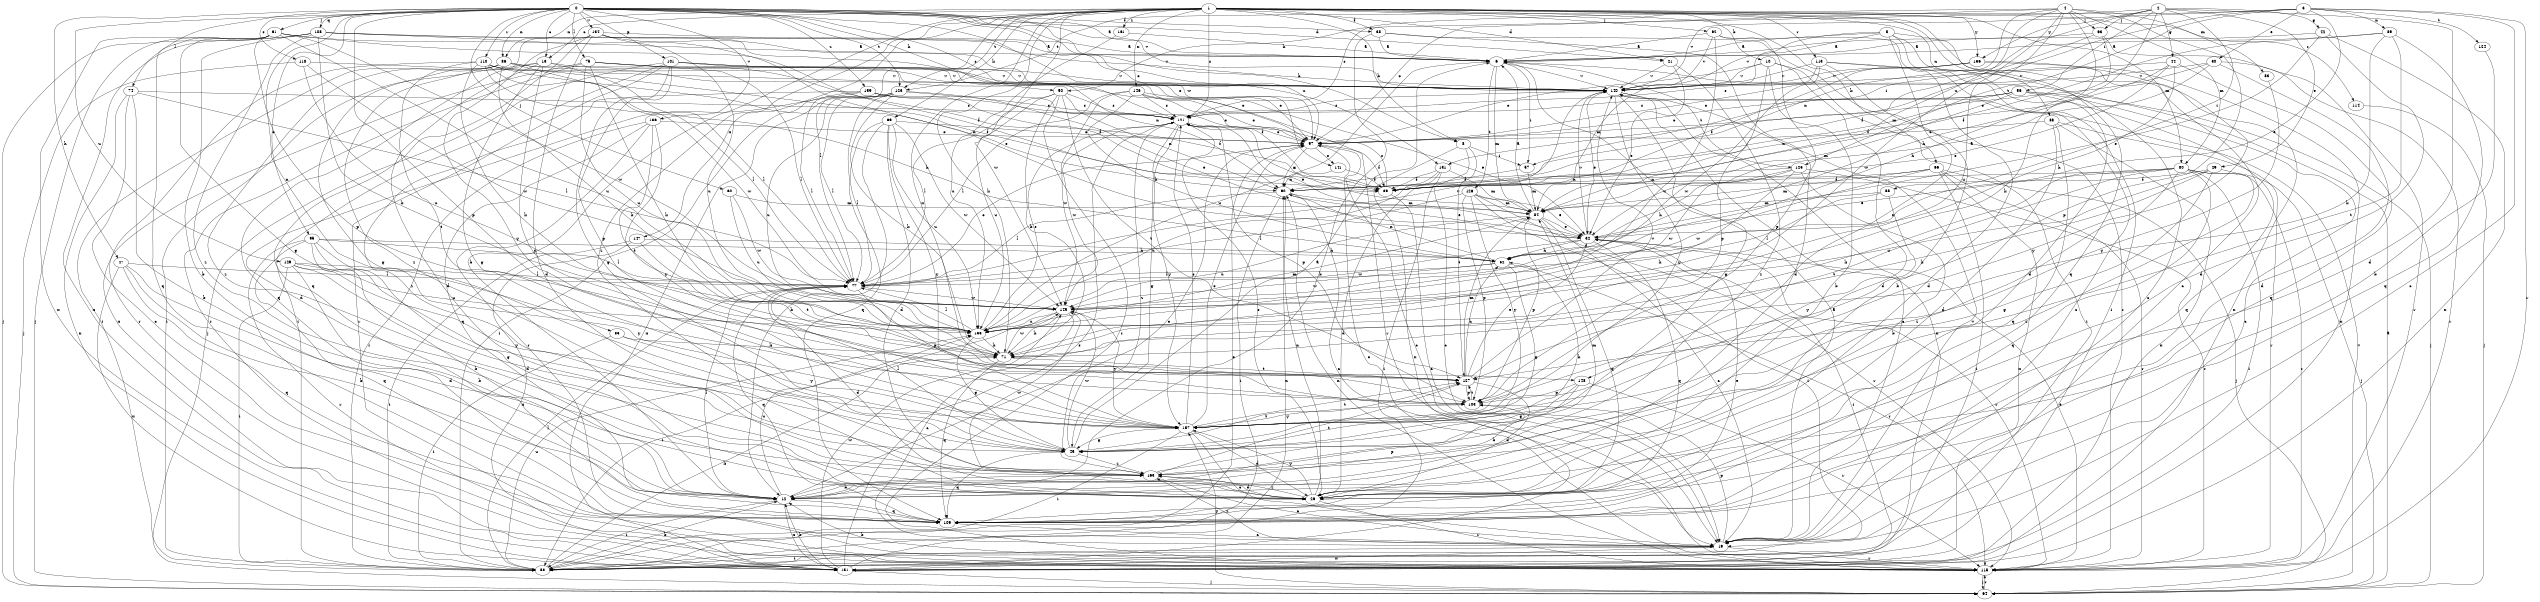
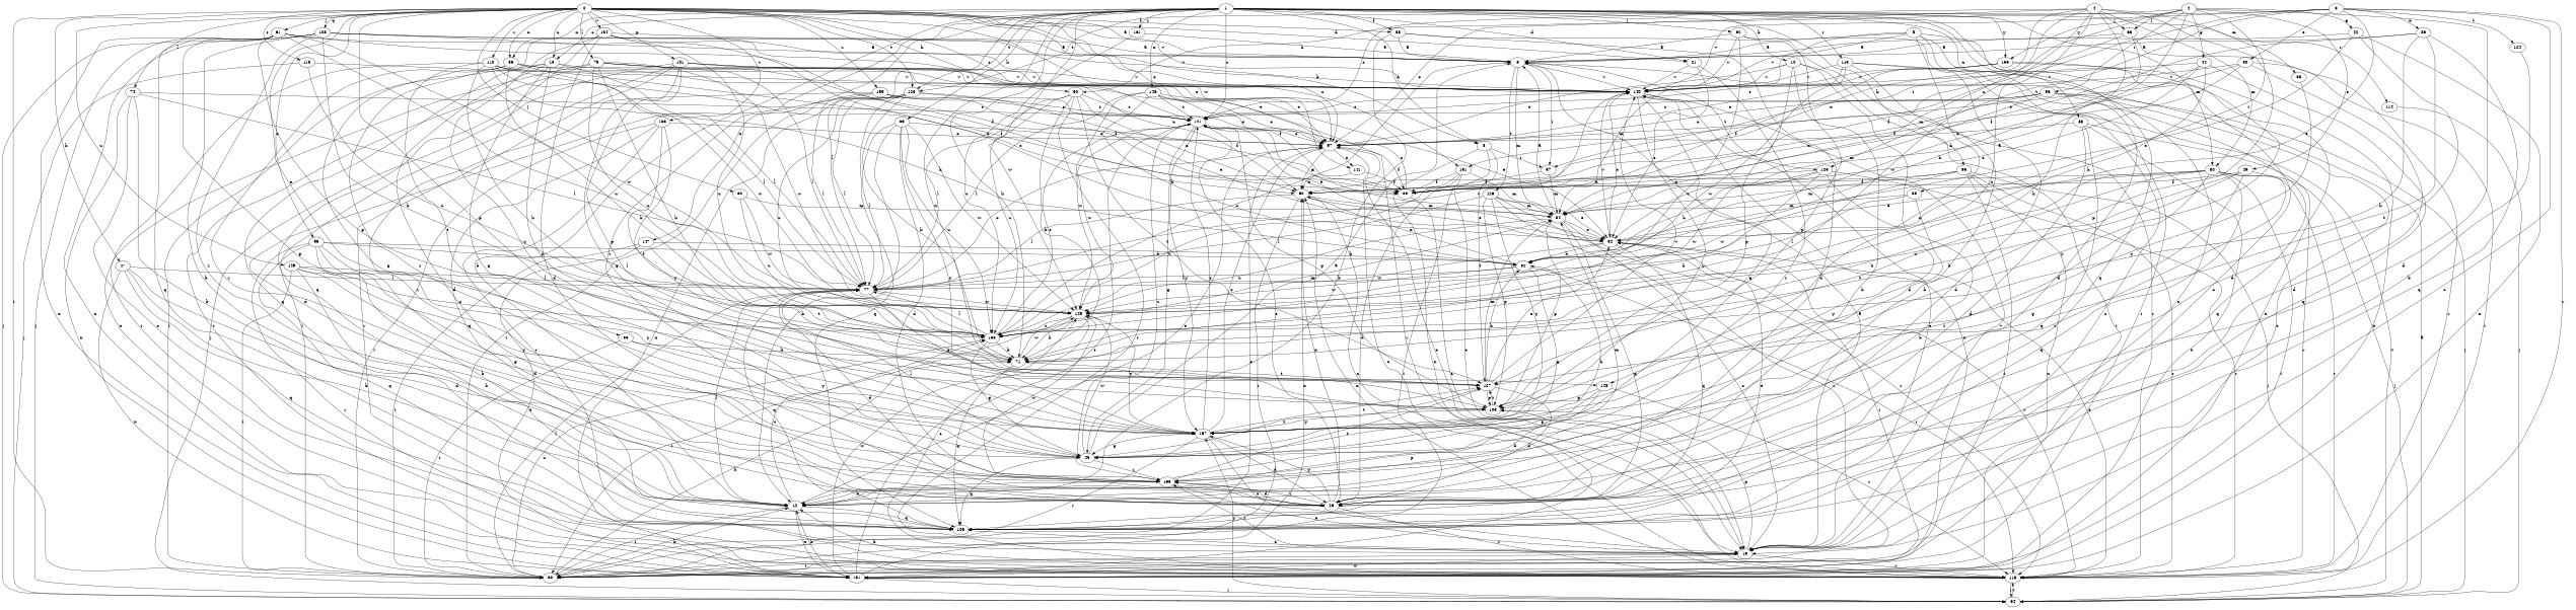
  strict digraph {
    0
    6
    8
    13
    21
    38
    47
    50
    60
    61
    74
    75
    85
    86
    95
    97
    101
    103
    108
    110
    118
    121
    123
    129
    131
    134
    136
    140
    141
    159
    57
    125
    84
    133
    126
    19
    151
    127
    77
    109
    26
    58
    45
    157
    163
    32
    12
    115
    71
    90
    145
    39
    64
    52
    1
    10
    62
    66
    69
    80
    88
    113
    114
    146
    147
    148
    156
    161
    2
    29
    42
    44
    55
    56
    63
    3
    30
    89
    124
    4
    83
    5
    0 -> 6 [label=a]
    0 -> 8 [label=b]
    0 -> 13 [label=c]
    0 -> 21 [label=d]
    0 -> 38 [label=f]
    0 -> 47 [label=h]
    0 -> 50 [label=h]
    0 -> 60 [label=j]
    0 -> 61 [label=j]
    0 -> 74 [label=l]
    0 -> 75 [label=l]
    0 -> 85 [label=n]
    0 -> 86 [label=n]
    0 -> 95 [label=o]
    0 -> 97 [label=o]
    0 -> 101 [label=p]
    0 -> 103 [label=p]
    0 -> 108 [label=q]
    0 -> 110 [label=r]
    0 -> 118 [label=s]
    0 -> 121 [label=s]
    0 -> 123 [label=t]
    0 -> 129 [label=u]
    0 -> 131 [label=u]
    0 -> 134 [label=v]
    0 -> 136 [label=v]
    0 -> 140 [label=v]
    0 -> 141 [label=w]
    0 -> 159 [label=z]
    6 -> 140 [label=v]
    6 -> 57 [label=i]
    6 -> 125 [label=t]
    6 -> 84 [label=m]
    6 -> 133 [label=u]
    6 -> 126 [label=t]
    8 -> 57 [label=i]
    8 -> 19 [label=c]
    8 -> 151 [label=x]
    8 -> 127 [label=t]
    13 -> 140 [label=v]
    13 -> 77 [label=l]
    13 -> 109 [label=q]
    13 -> 26 [label=d]
    13 -> 58 [label=i]
    13 -> 45 [label=g]
    13 -> 157 [label=y]
    21 -> 140 [label=v]
    21 -> 163 [label=z]
    21 -> 32 [label=e]
    38 -> 6 [label=a]
    38 -> 26 [label=d]
    38 -> 12 [label=b]
    38 -> 115 [label=r]
    47 -> 151 [label=x]
    47 -> 77 [label=l]
    47 -> 109 [label=q]
    47 -> 26 [label=d]
    47 -> 12 [label=b]
    50 -> 121 [label=s]
    50 -> 133 [label=u]
    50 -> 127 [label=t]
    50 -> 77 [label=l]
    50 -> 115 [label=r]
    50 -> 71 [label=k]
    50 -> 90 [label=n]
    60 -> 84 [label=m]
    60 -> 133 [label=u]
    60 -> 145 [label=w]
    61 -> 6 [label=a]
    61 -> 103 [label=p]
    61 -> 133 [label=u]
    61 -> 151 [label=x]
    61 -> 109 [label=q]
    61 -> 45 [label=g]
    61 -> 145 [label=w]
    61 -> 39 [label=f]
    61 -> 64 [label=j]
    74 -> 121 [label=s]
    74 -> 19 [label=c]
    74 -> 151 [label=x]
    74 -> 77 [label=l]
    74 -> 12 [label=b]
    75 -> 140 [label=v]
    75 -> 133 [label=u]
    75 -> 151 [label=x]
    75 -> 77 [label=l]
    75 -> 115 [label=r]
    75 -> 71 [label=k]
    75 -> 39 [label=f]
    85 -> 58 [label=i]
    85 -> 157 [label=y]
    85 -> 71 [label=k]
    86 -> 97 [label=o]
    86 -> 140 [label=v]
    86 -> 77 [label=l]
-   86 -> 58 [label=i]
+   0 -> 58 [label=i]
    86 -> 45 [label=g]
    86 -> 163 [label=z]
    86 -> 71 [label=k]
    95 -> 77 [label=l]
    95 -> 109 [label=q]
    95 -> 26 [label=d]
    95 -> 157 [label=y]
    95 -> 12 [label=b]
    95 -> 115 [label=r]
    95 -> 52 [label=h]
    97 -> 141 [label=o]
    97 -> 19 [label=c]
    97 -> 90 [label=n]
    97 -> 39 [label=f]
    101 -> 97 [label=o]
    101 -> 103 [label=p]
    101 -> 140 [label=v]
    101 -> 58 [label=i]
    101 -> 45 [label=g]
    101 -> 115 [label=r]
    101 -> 39 [label=f]
    101 -> 64 [label=j]
    103 -> 127 [label=t]
    103 -> 157 [label=y]
    108 -> 6 [label=a]
    108 -> 140 [label=v]
    108 -> 151 [label=x]
    108 -> 163 [label=z]
    108 -> 32 [label=e]
    108 -> 12 [label=b]
    108 -> 71 [label=k]
    108 -> 64 [label=j]
    110 -> 140 [label=v]
    110 -> 127 [label=t]
    110 -> 115 [label=r]
    110 -> 71 [label=k]
    110 -> 90 [label=n]
    110 -> 145 [label=w]
    110 -> 39 [label=f]
    110 -> 52 [label=h]
    118 -> 140 [label=v]
    118 -> 133 [label=u]
-   118 -> 145 [label=w]
+   75 -> 145 [label=w]
    118 -> 64 [label=j]
    121 -> 97 [label=o]
    121 -> 103 [label=p]
    121 -> 45 [label=g]
    121 -> 157 [label=y]
    121 -> 163 [label=z]
    121 -> 32 [label=e]
    121 -> 145 [label=w]
    123 -> 121 [label=s]
    123 -> 133 [label=u]
    123 -> 151 [label=x]
    123 -> 77 [label=l]
    123 -> 109 [label=q]
    123 -> 58 [label=i]
    123 -> 32 [label=e]
    123 -> 71 [label=k]
    129 -> 133 [label=u]
    129 -> 77 [label=l]
    129 -> 58 [label=i]
    129 -> 45 [label=g]
    129 -> 157 [label=y]
    129 -> 12 [label=b]
    131 -> 84 [label=m]
    131 -> 133 [label=u]
    131 -> 26 [label=d]
    131 -> 58 [label=i]
    131 -> 39 [label=f]
    134 -> 6 [label=a]
    134 -> 97 [label=o]
    134 -> 133 [label=u]
    134 -> 109 [label=q]
    134 -> 26 [label=d]
    134 -> 157 [label=y]
    134 -> 163 [label=z]
    134 -> 90 [label=n]
    136 -> 97 [label=o]
    136 -> 127 [label=t]
    136 -> 109 [label=q]
    136 -> 58 [label=i]
    136 -> 157 [label=y]
    136 -> 115 [label=r]
    140 -> 121 [label=s]
    140 -> 19 [label=c]
    140 -> 151 [label=x]
    140 -> 45 [label=g]
    140 -> 157 [label=y]
    140 -> 32 [label=e]
    141 -> 90 [label=n]
    141 -> 39 [label=f]
    159 -> 97 [label=o]
    159 -> 121 [label=s]
    159 -> 77 [label=l]
    159 -> 26 [label=d]
    159 -> 163 [label=z]
    159 -> 39 [label=f]
    57 -> 84 [label=m]
    57 -> 39 [label=f]
    125 -> 12 [label=b]
    125 -> 115 [label=r]
    125 -> 71 [label=k]
    125 -> 90 [label=n]
    125 -> 145 [label=w]
    125 -> 52 [label=h]
    84 -> 6 [label=a]
    84 -> 103 [label=p]
    84 -> 121 [label=s]
    84 -> 133 [label=u]
    84 -> 19 [label=c]
    84 -> 109 [label=q]
    84 -> 32 [label=e]
    133 -> 121 [label=s]
    133 -> 84 [label=m]
    133 -> 77 [label=l]
    133 -> 45 [label=g]
    133 -> 71 [label=k]
    126 -> 103 [label=p]
    126 -> 84 [label=m]
    126 -> 77 [label=l]
    126 -> 58 [label=i]
    126 -> 157 [label=y]
    126 -> 32 [label=e]
    126 -> 115 [label=r]
    19 -> 6 [label=a]
    19 -> 103 [label=p]
    19 -> 140 [label=v]
    19 -> 151 [label=x]
    19 -> 58 [label=i]
    19 -> 163 [label=z]
    19 -> 115 [label=r]
    151 -> 121 [label=s]
    151 -> 12 [label=b]
    151 -> 90 [label=n]
    151 -> 145 [label=w]
    151 -> 64 [label=j]
    127 -> 103 [label=p]
    127 -> 140 [label=v]
    127 -> 84 [label=m]
    127 -> 26 [label=d]
    127 -> 32 [label=e]
    127 -> 52 [label=h]
    77 -> 97 [label=o]
    77 -> 103 [label=p]
    77 -> 140 [label=v]
    77 -> 109 [label=q]
    77 -> 26 [label=d]
    77 -> 145 [label=w]
    109 -> 19 [label=c]
    109 -> 32 [label=e]
    26 -> 121 [label=s]
    26 -> 157 [label=y]
    26 -> 163 [label=z]
    26 -> 115 [label=r]
    26 -> 90 [label=n]
    58 -> 97 [label=o]
    58 -> 133 [label=u]
    58 -> 77 [label=l]
    58 -> 12 [label=b]
    58 -> 71 [label=k]
    45 -> 6 [label=a]
    45 -> 127 [label=t]
    45 -> 77 [label=l]
    45 -> 109 [label=q]
    45 -> 163 [label=z]
    45 -> 145 [label=w]
    45 -> 52 [label=h]
    157 -> 97 [label=o]
    157 -> 121 [label=s]
    157 -> 19 [label=c]
    157 -> 127 [label=t]
    157 -> 26 [label=d]
    157 -> 58 [label=i]
    157 -> 45 [label=g]
    163 -> 84 [label=m]
    163 -> 19 [label=c]
    163 -> 127 [label=t]
    163 -> 26 [label=d]
    163 -> 12 [label=b]
    163 -> 145 [label=w]
    32 -> 140 [label=v]
    32 -> 109 [label=q]
    32 -> 58 [label=i]
    32 -> 115 [label=r]
    32 -> 145 [label=w]
    32 -> 52 [label=h]
    12 -> 97 [label=o]
    12 -> 103 [label=p]
    12 -> 133 [label=u]
    12 -> 151 [label=x]
    12 -> 77 [label=l]
    12 -> 109 [label=q]
    12 -> 58 [label=i]
    115 -> 97 [label=o]
    115 -> 32 [label=e]
    115 -> 12 [label=b]
    115 -> 90 [label=n]
    115 -> 64 [label=j]
    71 -> 127 [label=t]
    71 -> 109 [label=q]
    71 -> 145 [label=w]
    90 -> 84 [label=m]
    90 -> 19 [label=c]
    90 -> 77 [label=l]
    90 -> 58 [label=i]
    90 -> 32 [label=e]
    145 -> 133 [label=u]
    145 -> 19 [label=c]
    145 -> 58 [label=i]
    145 -> 157 [label=y]
    145 -> 71 [label=k]
    39 -> 121 [label=s]
    39 -> 19 [label=c]
    64 -> 6 [label=a]
    64 -> 140 [label=v]
    64 -> 157 [label=y]
    64 -> 115 [label=r]
    52 -> 77 [label=l]
    52 -> 45 [label=g]
    52 -> 115 [label=r]
    52 -> 90 [label=n]
    52 -> 145 [label=w]
    1 -> 8 [label=b]
    1 -> 13 [label=c]
    1 -> 21 [label=d]
    1 -> 38 [label=f]
    1 -> 86 [label=n]
    1 -> 121 [label=s]
    1 -> 123 [label=t]
    1 -> 19 [label=c]
    1 -> 77 [label=l]
    1 -> 109 [label=q]
    1 -> 163 [label=z]
    1 -> 12 [label=b]
    1 -> 71 [label=k]
    1 -> 145 [label=w]
    1 -> 10 [label=b]
    1 -> 62 [label=j]
    1 -> 66 [label=k]
    1 -> 69 [label=k]
    1 -> 80 [label=m]
    1 -> 88 [label=n]
    1 -> 113 [label=r]
    1 -> 114 [label=r]
    1 -> 146 [label=x]
    1 -> 147 [label=x]
    1 -> 148 [label=x]
    1 -> 156 [label=y]
    1 -> 161 [label=z]
    10 -> 97 [label=o]
    10 -> 103 [label=p]
    10 -> 140 [label=v]
    10 -> 26 [label=d]
    10 -> 58 [label=i]
    10 -> 12 [label=b]
    62 -> 6 [label=a]
    62 -> 103 [label=p]
    62 -> 140 [label=v]
    62 -> 133 [label=u]
    62 -> 58 [label=i]
    66 -> 84 [label=m]
    66 -> 151 [label=x]
    66 -> 58 [label=i]
    66 -> 115 [label=r]
    66 -> 90 [label=n]
    66 -> 145 [label=w]
    66 -> 64 [label=j]
    69 -> 97 [label=o]
    69 -> 133 [label=u]
    69 -> 77 [label=l]
    69 -> 26 [label=d]
    69 -> 157 [label=y]
    69 -> 12 [label=b]
    69 -> 145 [label=w]
    80 -> 127 [label=t]
    80 -> 109 [label=q]
    80 -> 58 [label=i]
    80 -> 163 [label=z]
    80 -> 32 [label=e]
    80 -> 115 [label=r]
    80 -> 71 [label=k]
    80 -> 39 [label=f]
    80 -> 64 [label=j]
    88 -> 97 [label=o]
    88 -> 151 [label=x]
    88 -> 109 [label=q]
    88 -> 26 [label=d]
    88 -> 115 [label=r]
    113 -> 121 [label=s]
    113 -> 140 [label=v]
    113 -> 19 [label=c]
    113 -> 26 [label=d]
    113 -> 12 [label=b]
    113 -> 145 [label=w]
    114 -> 64 [label=j]
    146 -> 97 [label=o]
    146 -> 121 [label=s]
    146 -> 77 [label=l]
    146 -> 32 [label=e]
    146 -> 115 [label=r]
    146 -> 145 [label=w]
    146 -> 52 [label=h]
    147 -> 151 [label=x]
    147 -> 127 [label=t]
    147 -> 58 [label=i]
    147 -> 52 [label=h]
    148 -> 103 [label=p]
    148 -> 45 [label=g]
    148 -> 12 [label=b]
    148 -> 115 [label=r]
    156 -> 97 [label=o]
    156 -> 140 [label=v]
    156 -> 151 [label=x]
    156 -> 157 [label=y]
    156 -> 39 [label=f]
    161 -> 6 [label=a]
    161 -> 133 [label=u]
    2 -> 50 [label=h]
    2 -> 57 [label=i]
    2 -> 26 [label=d]
    2 -> 52 [label=h]
    2 -> 156 [label=y]
    2 -> 29 [label=e]
    2 -> 42 [label=g]
    2 -> 44 [label=g]
    2 -> 55 [label=i]
    2 -> 56 [label=i]
    2 -> 63 [label=j]
    29 -> 133 [label=u]
    29 -> 45 [label=g]
    29 -> 163 [label=z]
    29 -> 71 [label=k]
    29 -> 39 [label=f]
    42 -> 6 [label=a]
    42 -> 151 [label=x]
    42 -> 26 [label=d]
    42 -> 32 [label=e]
    44 -> 140 [label=v]
    44 -> 109 [label=q]
    44 -> 32 [label=e]
    44 -> 39 [label=f]
    44 -> 52 [label=h]
    55 -> 84 [label=m]
    55 -> 77 [label=l]
    55 -> 157 [label=y]
    56 -> 97 [label=o]
    56 -> 121 [label=s]
    56 -> 84 [label=m]
    56 -> 19 [label=c]
    56 -> 109 [label=q]
    56 -> 90 [label=n]
    56 -> 64 [label=j]
    63 -> 6 [label=a]
    63 -> 115 [label=r]
    63 -> 39 [label=f]
    63 -> 52 [label=h]
    3 -> 123 [label=t]
    3 -> 131 [label=u]
    3 -> 140 [label=v]
    3 -> 125 [label=t]
    3 -> 19 [label=c]
    3 -> 32 [label=e]
    3 -> 115 [label=r]
    3 -> 30 [label=e]
    3 -> 89 [label=n]
    3 -> 124 [label=t]
    30 -> 97 [label=o]
    30 -> 140 [label=v]
    30 -> 84 [label=a]
    30 -> 26 [label=d]
    30 -> 115 [label=r]
    89 -> 6 [label=a]
    89 -> 127 [label=t]
    89 -> 109 [label=q]
    89 -> 71 [label=k]
    89 -> 39 [label=f]
    124 -> 12 [label=b]
    4 -> 97 [label=o]
    4 -> 103 [label=p]
    4 -> 121 [label=s]
    4 -> 84 [label=m]
    4 -> 133 [label=u]
    4 -> 71 [label=k]
    4 -> 90 [label=n]
    4 -> 145 [label=w]
    4 -> 80 [label=m]
    4 -> 63 [label=j]
    4 -> 83 [label=m]
    83 -> 157 [label=y]
    5 -> 6 [label=a]
    5 -> 140 [label=v]
    5 -> 84 [label=m]
    5 -> 19 [label=c]
    5 -> 151 [label=x]
    5 -> 26 [label=d]
    5 -> 148 [label=x]
  }
